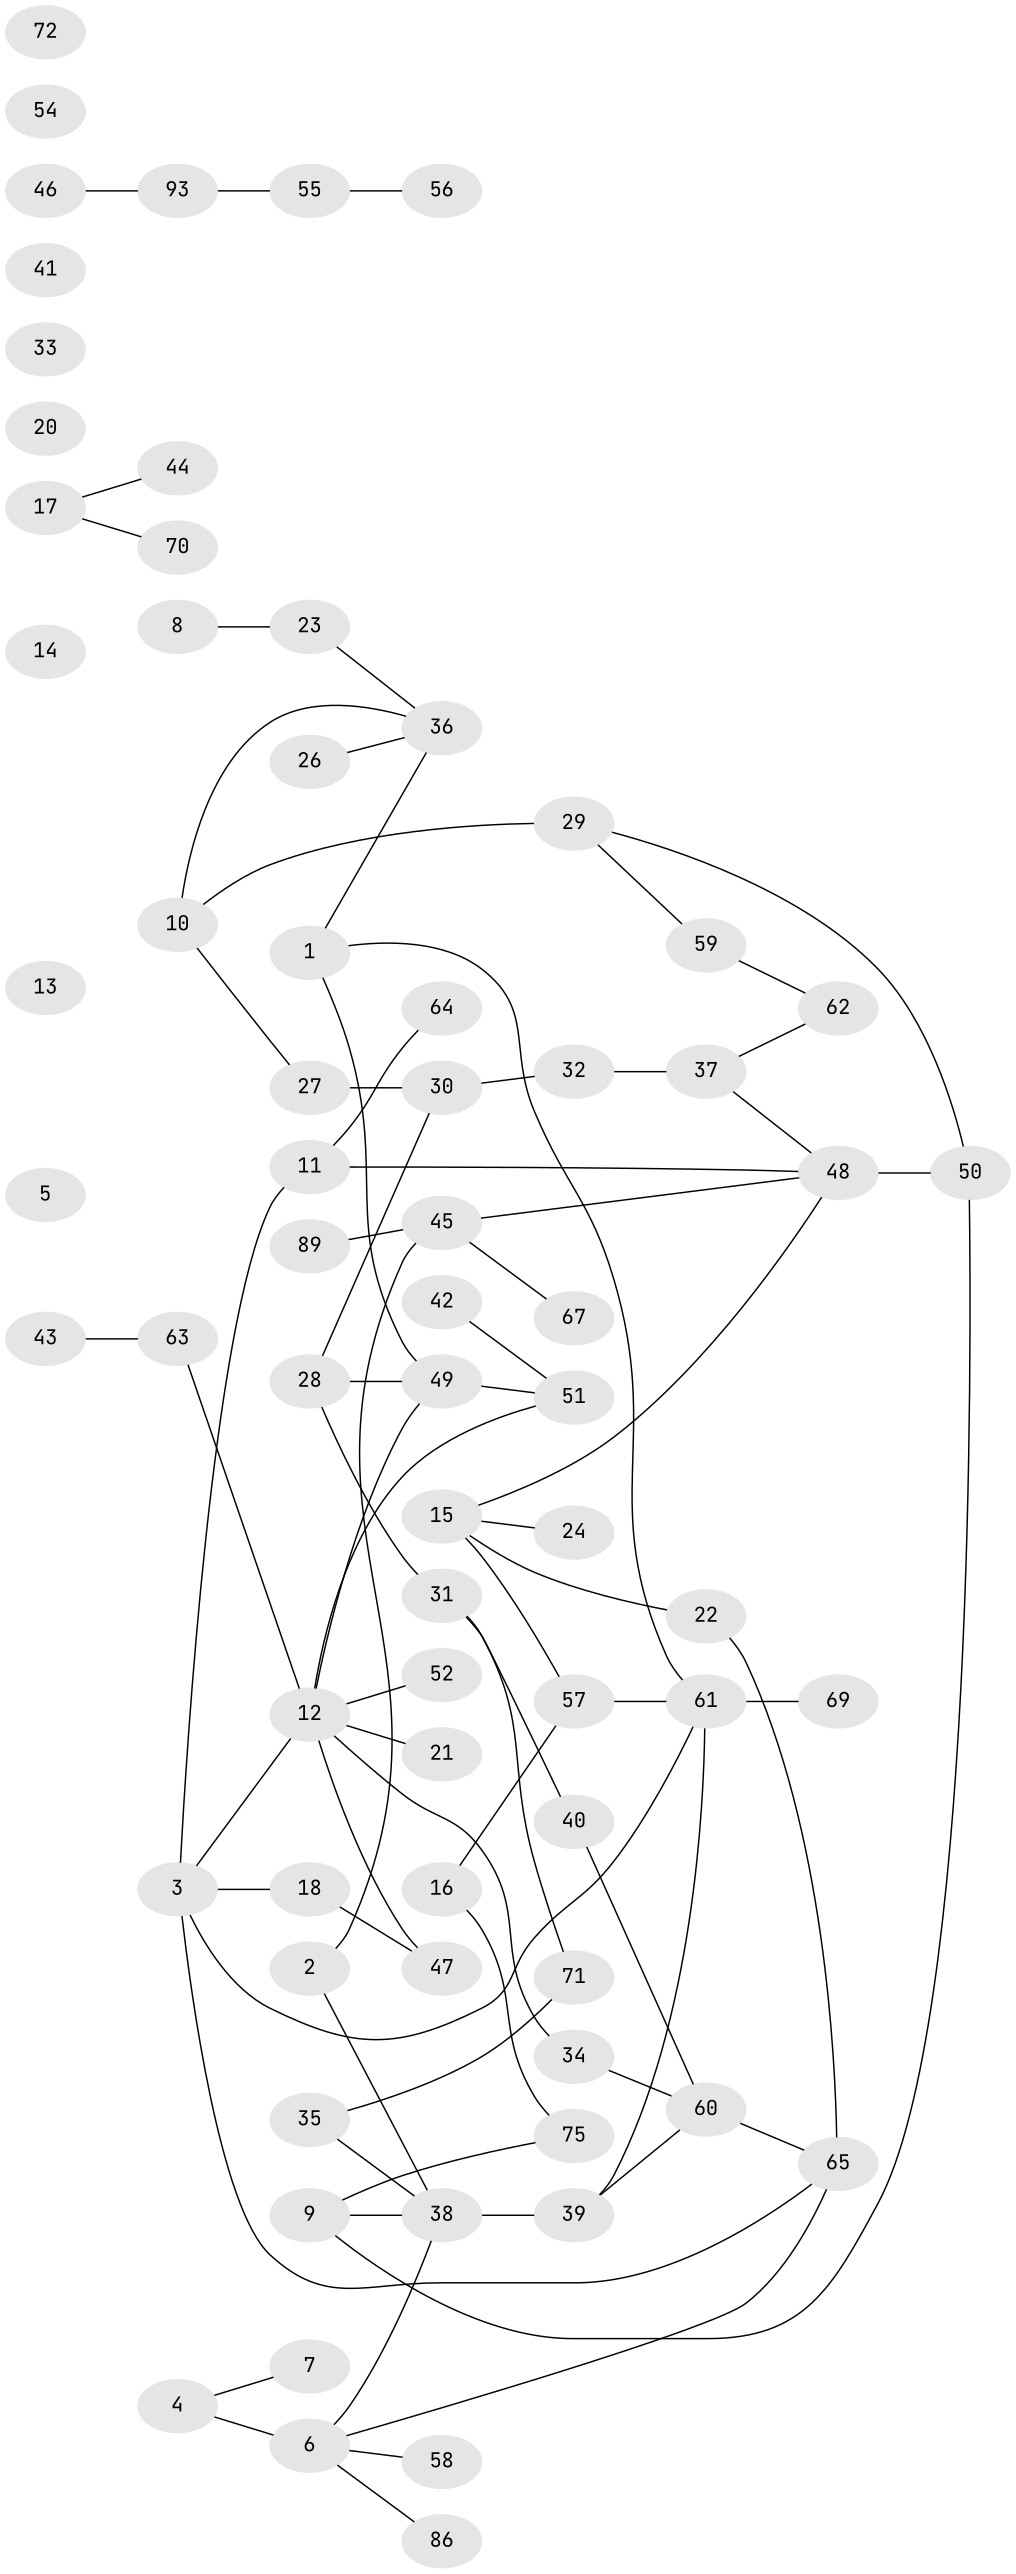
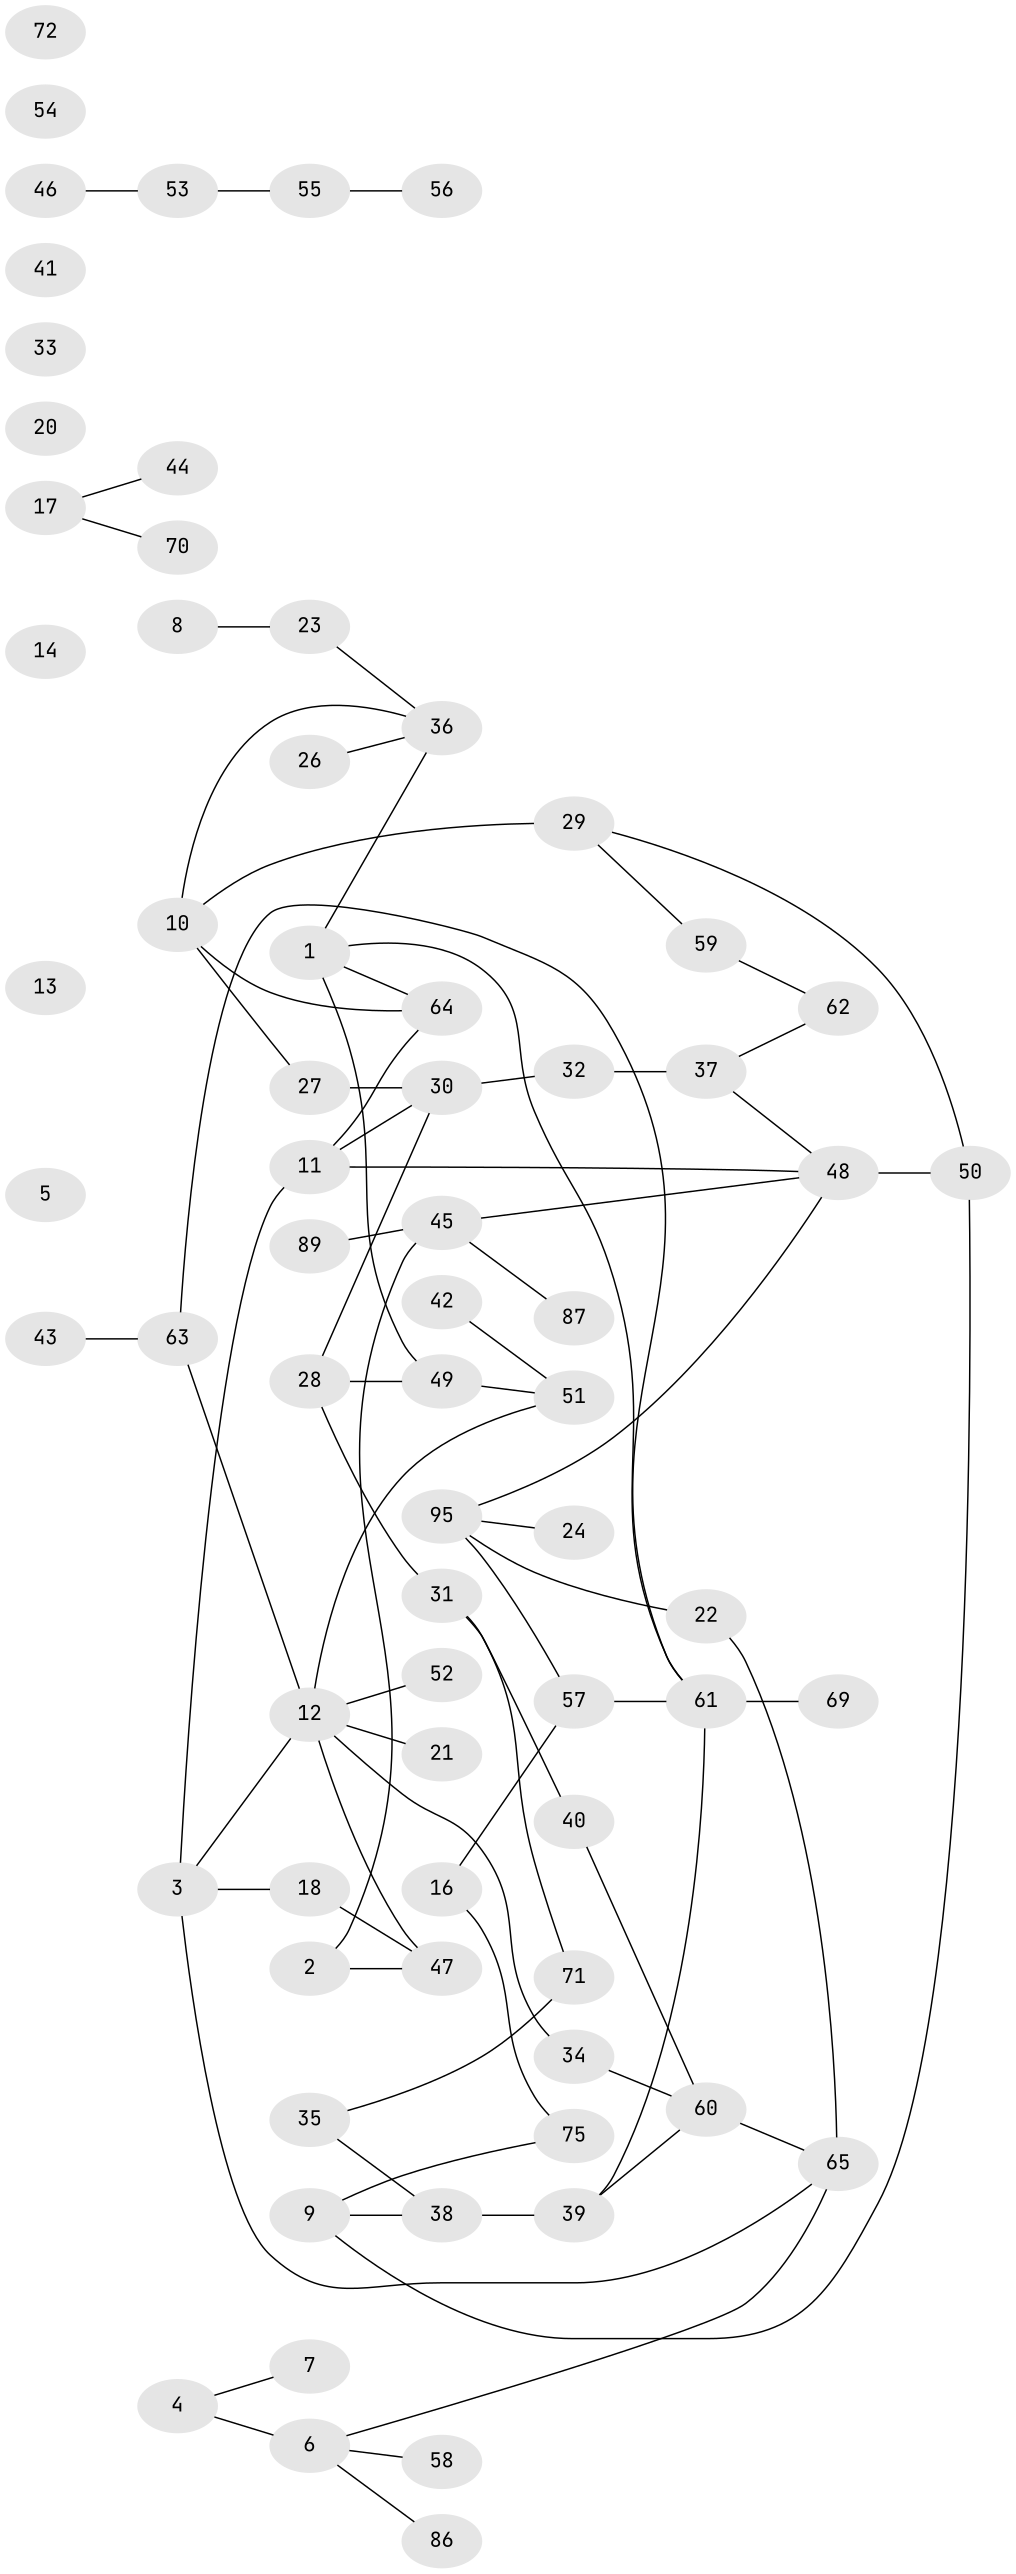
  graph {
    fontname="JetBrains Mono"
    rankdir=LR
    node [color=gray90 fontname="JetBrains Mono" style=filled]
    edge [fontname="JetBrains Mono"]
    1
    36
    49
    61
    64
    51
    69
    2
    45
    47
    30
    32
    48
-   67
+   67 [label=87]
    3
    11
    12
    18
    65
    21
    34
    52
    4
    6
    7
    38
    58
    n28 [label=86]
    5
    39
    8
    23
    9
    n34 [label=75]
    50
    10
    27
    29
    59
    60
    13
    14
-   15
+   15 [label=95]
    22
    24
    57
    16
    17
    44
    70
    n51 [label=89]
    20
    26
    28
    31
    40
    71
    62
    37
    33
    35
    41
    42
    43
    63
    46
-   53 [label=93]
+   53
    55
    56
    54
    72
    1 -- 36
    1 -- 49
    1 -- 61
+   1 -- 64
    49 -- 51
    61 -- 69
    2 -- 45
-   2 -- 38
+   2 -- 47
    45 -- 48
    45 -- 67
    30 -- 32
    32 -- 37
    48 -- 50
-   3 -- 61
+   63 -- 61
    3 -- 11
    3 -- 12
    3 -- 18
    3 -- 65
    11 -- 64
+   11 -- 30
    11 -- 48
-   12 -- 49
    12 -- 51
    12 -- 47
    12 -- 21
    12 -- 34
    12 -- 52
    18 -- 47
    34 -- 60
    4 -- 6
    4 -- 7
    6 -- 65
-   6 -- 38
    6 -- 58
    6 -- n28
    38 -- 39
    39 -- 61
    39 -- 60
    8 -- 23
    23 -- 36
    9 -- 38
    9 -- n34
    9 -- 50
    10 -- 36
+   10 -- 64
    10 -- 27
    10 -- 29
    27 -- 30
    29 -- 50
    29 -- 59
    59 -- 62
    60 -- 65
    15 -- 48
    15 -- 22
    15 -- 24
    15 -- 57
    22 -- 65
    57 -- 61
    16 -- n34
    16 -- 57
    17 -- 44
    17 -- 70
    n51 -- 45
    26 -- 36
    28 -- 49
    28 -- 30
    28 -- 31
    31 -- 40
    31 -- 71
    40 -- 60
    37 -- 48
    37 -- 62
    35 -- 38
    35 -- 71
    42 -- 51
    43 -- 63
    63 -- 12
    46 -- 53
    53 -- 55
    55 -- 56
  }
